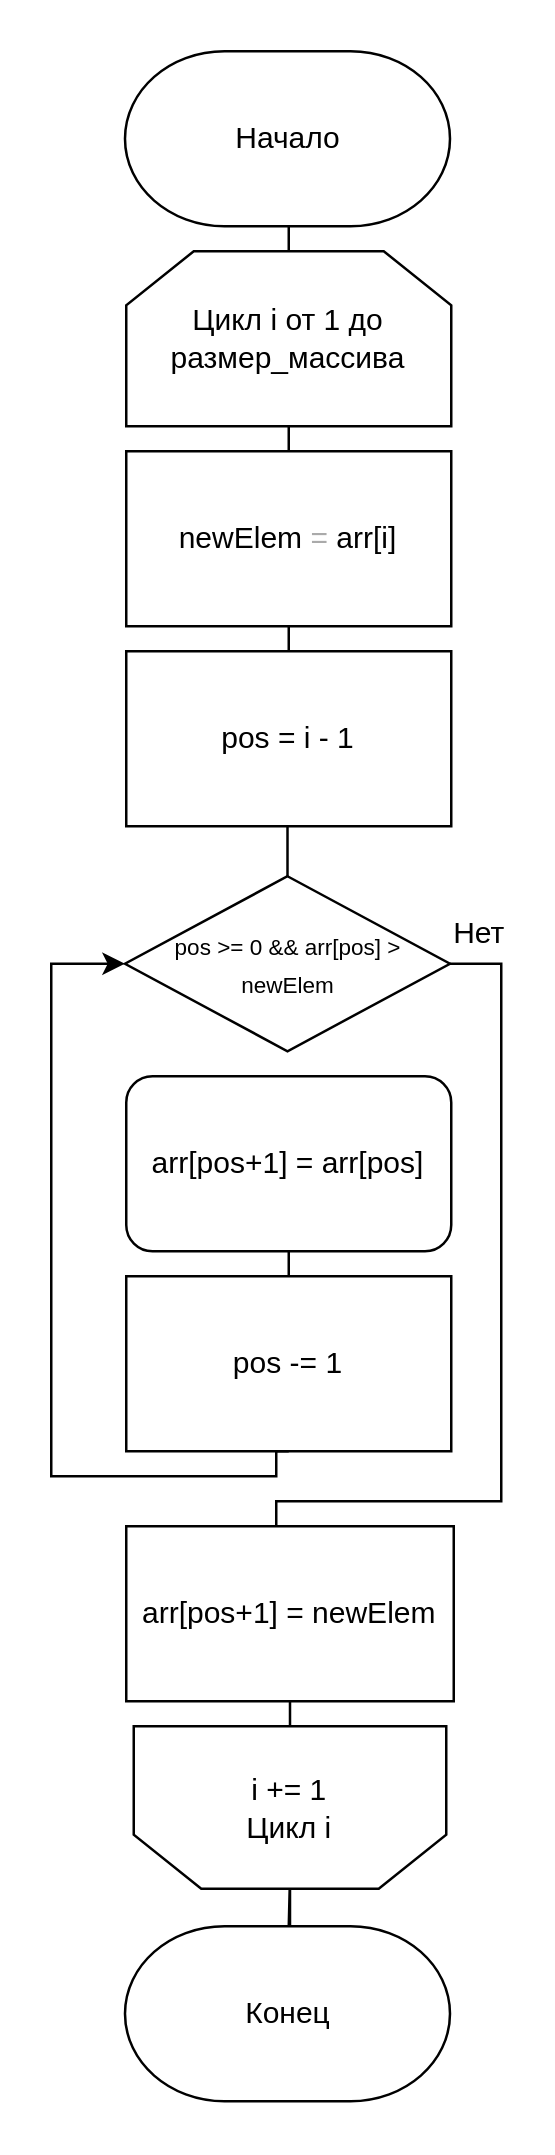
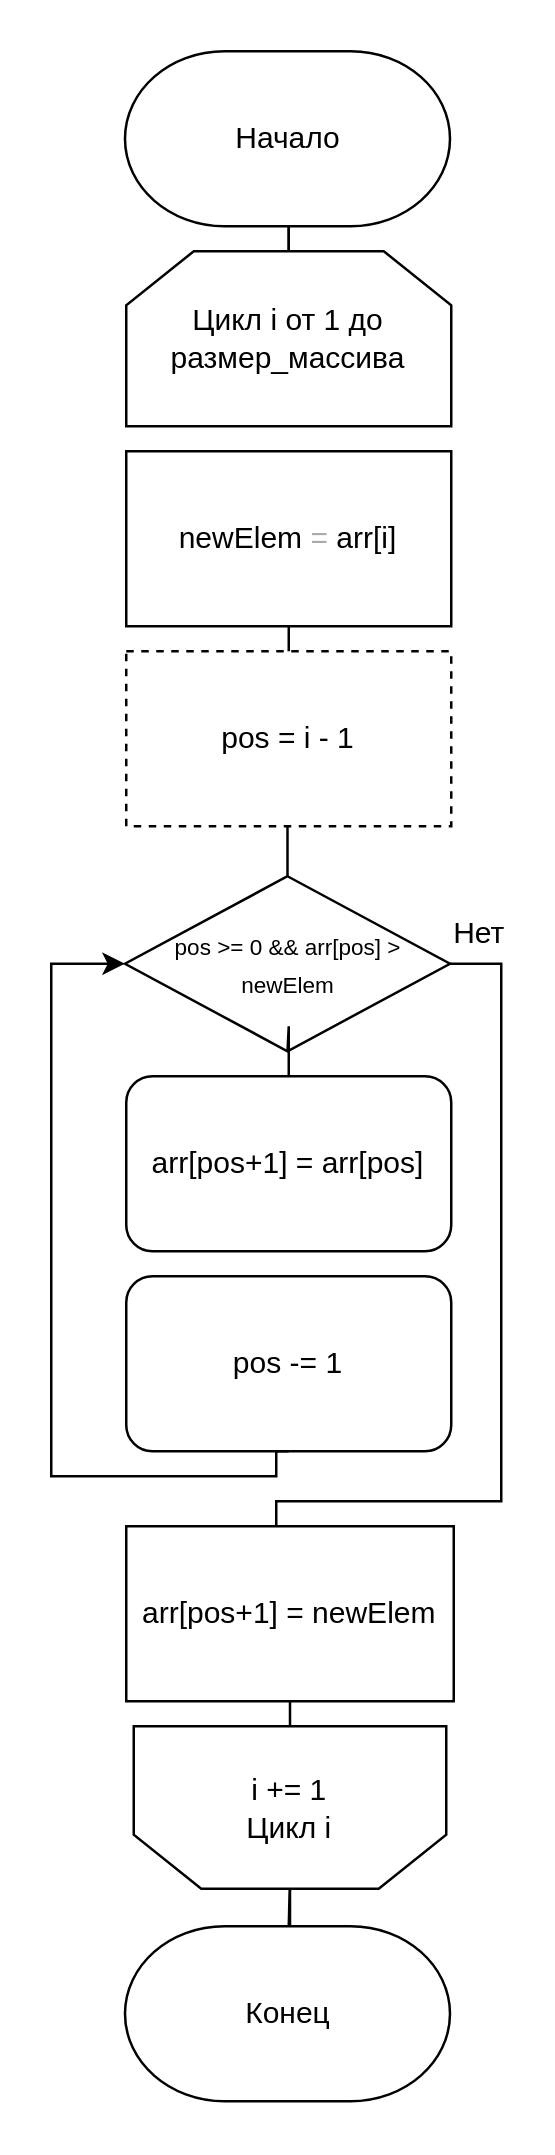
  <mxCell id="0" />
  <mxCell id="1" parent="0" />
  <mxCell id="2" style="edgeStyle=orthogonalEdgeStyle;rounded=0;orthogonalLoop=1;jettySize=auto;html=1;entryX=0.5;entryY=0;entryDx=0;entryDy=0;endArrow=none;endFill=0;" parent="1" target="4" edge="1"><mxGeometry relative="1" as="geometry"><mxPoint x="115" y="90" as="sourcePoint" /></mxGeometry></mxCell>
- <mxCell id="3" style="edgeStyle=orthogonalEdgeStyle;rounded=0;orthogonalLoop=1;jettySize=auto;html=1;entryX=0.5;entryY=0;entryDx=0;entryDy=0;endArrow=none;endFill=0;" parent="1" source="4" target="6" edge="1"><mxGeometry relative="1" as="geometry" /></mxCell>
+ <mxCell id="3" style="edgeStyle=orthogonalEdgeStyle;rounded=0;orthogonalLoop=1;jettySize=auto;html=1;endArrow=none;endFill=0;" parent="1" source="4" target="20" edge="1"><mxGeometry relative="1" as="geometry" /></mxCell>
  <mxCell id="4" value="Цикл i от 1 до размер_массива" style="shape=loopLimit;whiteSpace=wrap;html=1;size=27;arcSize=25;" parent="1" vertex="1"><mxGeometry x="50" y="100" width="130" height="70" as="geometry" /></mxCell>
  <mxCell id="5" style="edgeStyle=orthogonalEdgeStyle;rounded=0;orthogonalLoop=1;jettySize=auto;html=1;entryX=0.5;entryY=0;entryDx=0;entryDy=0;endArrow=none;endFill=0;" parent="1" source="6" target="8" edge="1"><mxGeometry relative="1" as="geometry" /></mxCell>
  <mxCell id="6" value="&lt;span&gt;newElem&lt;/span&gt;&lt;span style=&quot;color: rgb(192 , 192 , 192)&quot;&gt; &lt;/span&gt;&lt;span style=&quot;color: rgb(170 , 170 , 170)&quot;&gt;=&lt;/span&gt;&lt;span style=&quot;color: rgb(192 , 192 , 192)&quot;&gt; &lt;/span&gt;&lt;span&gt;arr[i]&lt;/span&gt;" style="rounded=0;whiteSpace=wrap;html=1;" parent="1" vertex="1"><mxGeometry x="50" y="180" width="130" height="70" as="geometry" /></mxCell>
  <mxCell id="7" style="edgeStyle=orthogonalEdgeStyle;rounded=0;orthogonalLoop=1;jettySize=auto;html=1;entryX=0.5;entryY=0;entryDx=0;entryDy=0;endArrow=none;endFill=0;" parent="1" source="8" target="11" edge="1"><mxGeometry relative="1" as="geometry"><Array as="points"><mxPoint x="115" y="340" /></Array></mxGeometry></mxCell>
- <mxCell id="8" value="pos = i - 1" style="rounded=0;whiteSpace=wrap;html=1;" parent="1" vertex="1"><mxGeometry x="50" y="260" width="130" height="70" as="geometry" /></mxCell>
+ <mxCell id="8" value="pos = i - 1" style="rounded=0;whiteSpace=wrap;html=1;dashed=1;" parent="1" vertex="1"><mxGeometry x="50" y="260" width="130" height="70" as="geometry" /></mxCell>
  <mxCell id="9" style="edgeStyle=orthogonalEdgeStyle;rounded=0;orthogonalLoop=1;jettySize=auto;html=1;endArrow=none;endFill=0;exitX=1;exitY=0.5;exitDx=0;exitDy=0;entryX=0.5;entryY=0;entryDx=0;entryDy=0;" parent="1" source="11" target="17" edge="1"><mxGeometry relative="1" as="geometry"><mxPoint x="360" y="590" as="targetPoint" /><Array as="points"><mxPoint x="200" y="385" /><mxPoint x="200" y="600" /><mxPoint x="110" y="600" /></Array></mxGeometry></mxCell>
  <mxCell id="10" value="Нет" style="text;html=1;resizable=0;points=[];align=center;verticalAlign=middle;labelBackgroundColor=#ffffff;" parent="9" vertex="1" connectable="0"><mxGeometry x="-0.862" y="-1" relative="1" as="geometry"><mxPoint x="-9" y="-16.5" as="offset" /></mxGeometry></mxCell>
  <mxCell id="11" value="&lt;font style=&quot;font-size: 9px&quot;&gt;pos &amp;gt;= 0 &amp;amp;&amp;amp; arr[pos] &amp;gt; newElem&lt;/font&gt;" style="rhombus;whiteSpace=wrap;html=1;" parent="1" vertex="1"><mxGeometry x="49.5" y="350" width="130" height="70" as="geometry" /></mxCell>
- <mxCell id="12" style="edgeStyle=orthogonalEdgeStyle;rounded=0;orthogonalLoop=1;jettySize=auto;html=1;entryX=0.5;entryY=0;entryDx=0;entryDy=0;endArrow=none;endFill=0;" parent="1" source="13" target="15" edge="1"><mxGeometry relative="1" as="geometry" /></mxCell>
+ <mxCell id="12" style="edgeStyle=orthogonalEdgeStyle;rounded=0;orthogonalLoop=1;jettySize=auto;html=1;endArrow=none;endFill=0;" parent="1" source="13" target="11" edge="1"><mxGeometry relative="1" as="geometry" /></mxCell>
  <mxCell id="13" value="arr[pos+1] = arr[pos]" style="whiteSpace=wrap;html=1;rounded=1;" parent="1" vertex="1"><mxGeometry x="50" y="430" width="130" height="70" as="geometry" /></mxCell>
  <mxCell id="14" style="edgeStyle=orthogonalEdgeStyle;rounded=0;orthogonalLoop=1;jettySize=auto;html=1;endArrow=classic;endFill=1;exitX=0.5;exitY=1;exitDx=0;exitDy=0;entryX=0;entryY=0.5;entryDx=0;entryDy=0;" parent="1" source="15" target="11" edge="1"><mxGeometry relative="1" as="geometry"><mxPoint x="110" y="580" as="sourcePoint" /><Array as="points"><mxPoint x="110" y="590" /><mxPoint x="20" y="590" /><mxPoint x="20" y="385" /></Array><mxPoint x="40" y="360" as="targetPoint" /></mxGeometry></mxCell>
- <mxCell id="15" value="pos -= 1" style="rounded=0;whiteSpace=wrap;html=1;" parent="1" vertex="1"><mxGeometry x="50" y="510" width="130" height="70" as="geometry" /></mxCell>
+ <mxCell id="15" value="pos -= 1" style="whiteSpace=wrap;html=1;rounded=1;" parent="1" vertex="1"><mxGeometry x="50" y="510" width="130" height="70" as="geometry" /></mxCell>
  <mxCell id="16" style="edgeStyle=orthogonalEdgeStyle;rounded=0;orthogonalLoop=1;jettySize=auto;html=1;entryX=0.5;entryY=1;entryDx=0;entryDy=0;endArrow=none;endFill=0;" parent="1" source="17" target="19" edge="1"><mxGeometry relative="1" as="geometry" /></mxCell>
  <mxCell id="17" value="arr[pos+1] = newElem" style="rounded=0;whiteSpace=wrap;html=1;" parent="1" vertex="1"><mxGeometry x="50" y="610" width="131" height="70" as="geometry" /></mxCell>
  <mxCell id="18" style="edgeStyle=orthogonalEdgeStyle;rounded=0;orthogonalLoop=1;jettySize=auto;html=1;endArrow=none;endFill=0;" parent="1" target="19" edge="1"><mxGeometry relative="1" as="geometry"><mxPoint x="115" y="770" as="sourcePoint" /></mxGeometry></mxCell>
  <mxCell id="19" value="&lt;div&gt;i += 1&lt;/div&gt;&lt;div&gt;Цикл i&lt;br&gt;&lt;/div&gt;" style="shape=loopLimit;align=center;rotation=90;horizontal=0;verticalAlign=middle;fontSize=12;html=1;whiteSpace=wrap;direction=south;size=27;arcSize=25;" parent="1" vertex="1"><mxGeometry x="83" y="660" width="65" height="125" as="geometry" /></mxCell>
  <mxCell id="20" value="Начало" style="strokeWidth=1;html=1;shape=mxgraph.flowchart.terminator;whiteSpace=wrap;rounded=0;comic=0;" vertex="1" parent="1"><mxGeometry x="49.5" y="20" width="130" height="70" as="geometry" /></mxCell>
  <mxCell id="21" value="Конец" style="strokeWidth=1;html=1;shape=mxgraph.flowchart.terminator;whiteSpace=wrap;rounded=0;comic=0;" vertex="1" parent="1"><mxGeometry x="49.5" y="770" width="130" height="70" as="geometry" /></mxCell>
